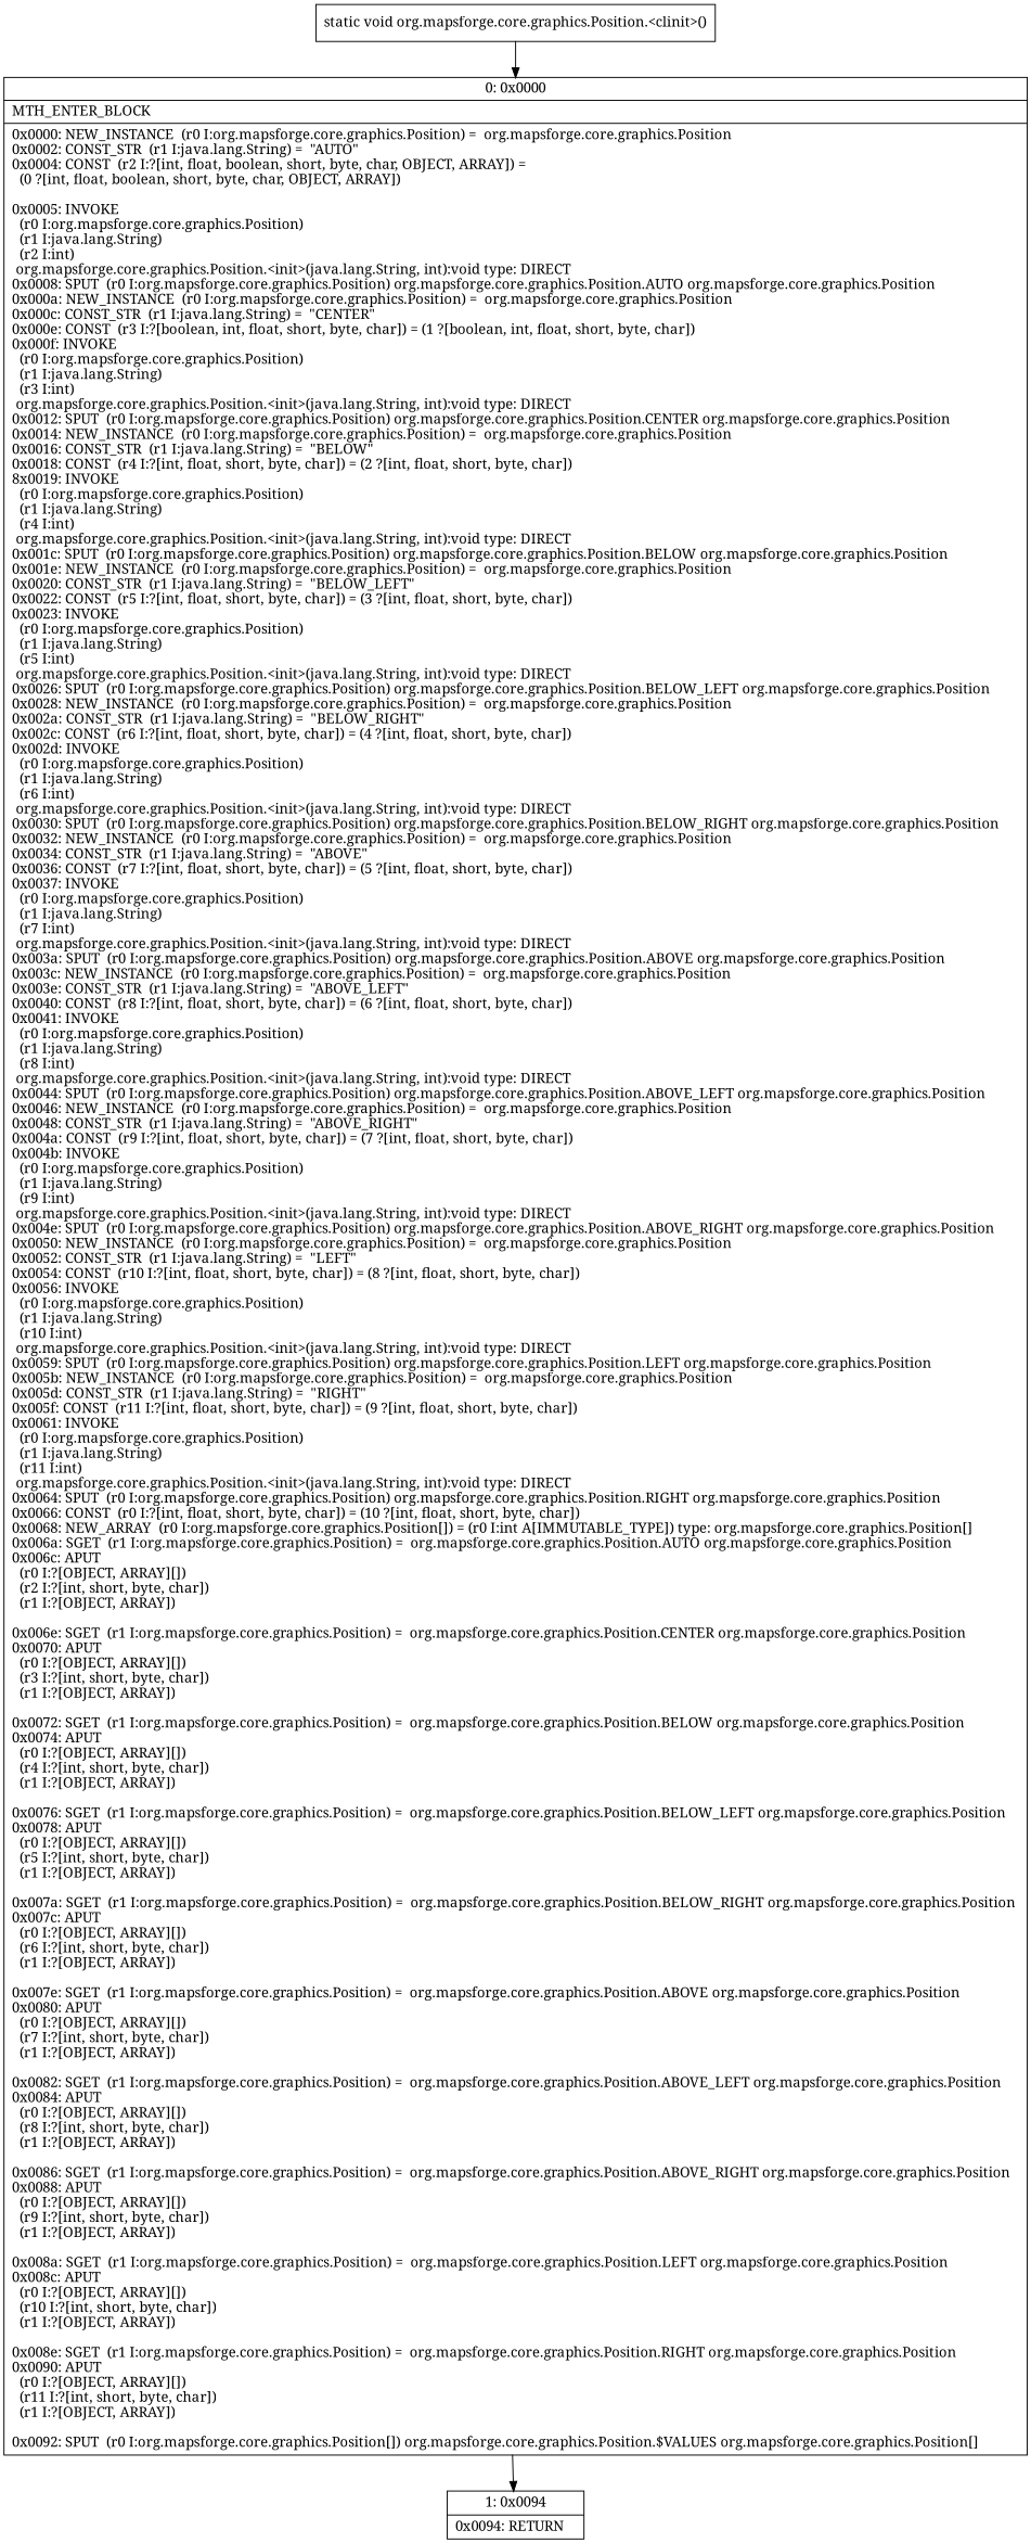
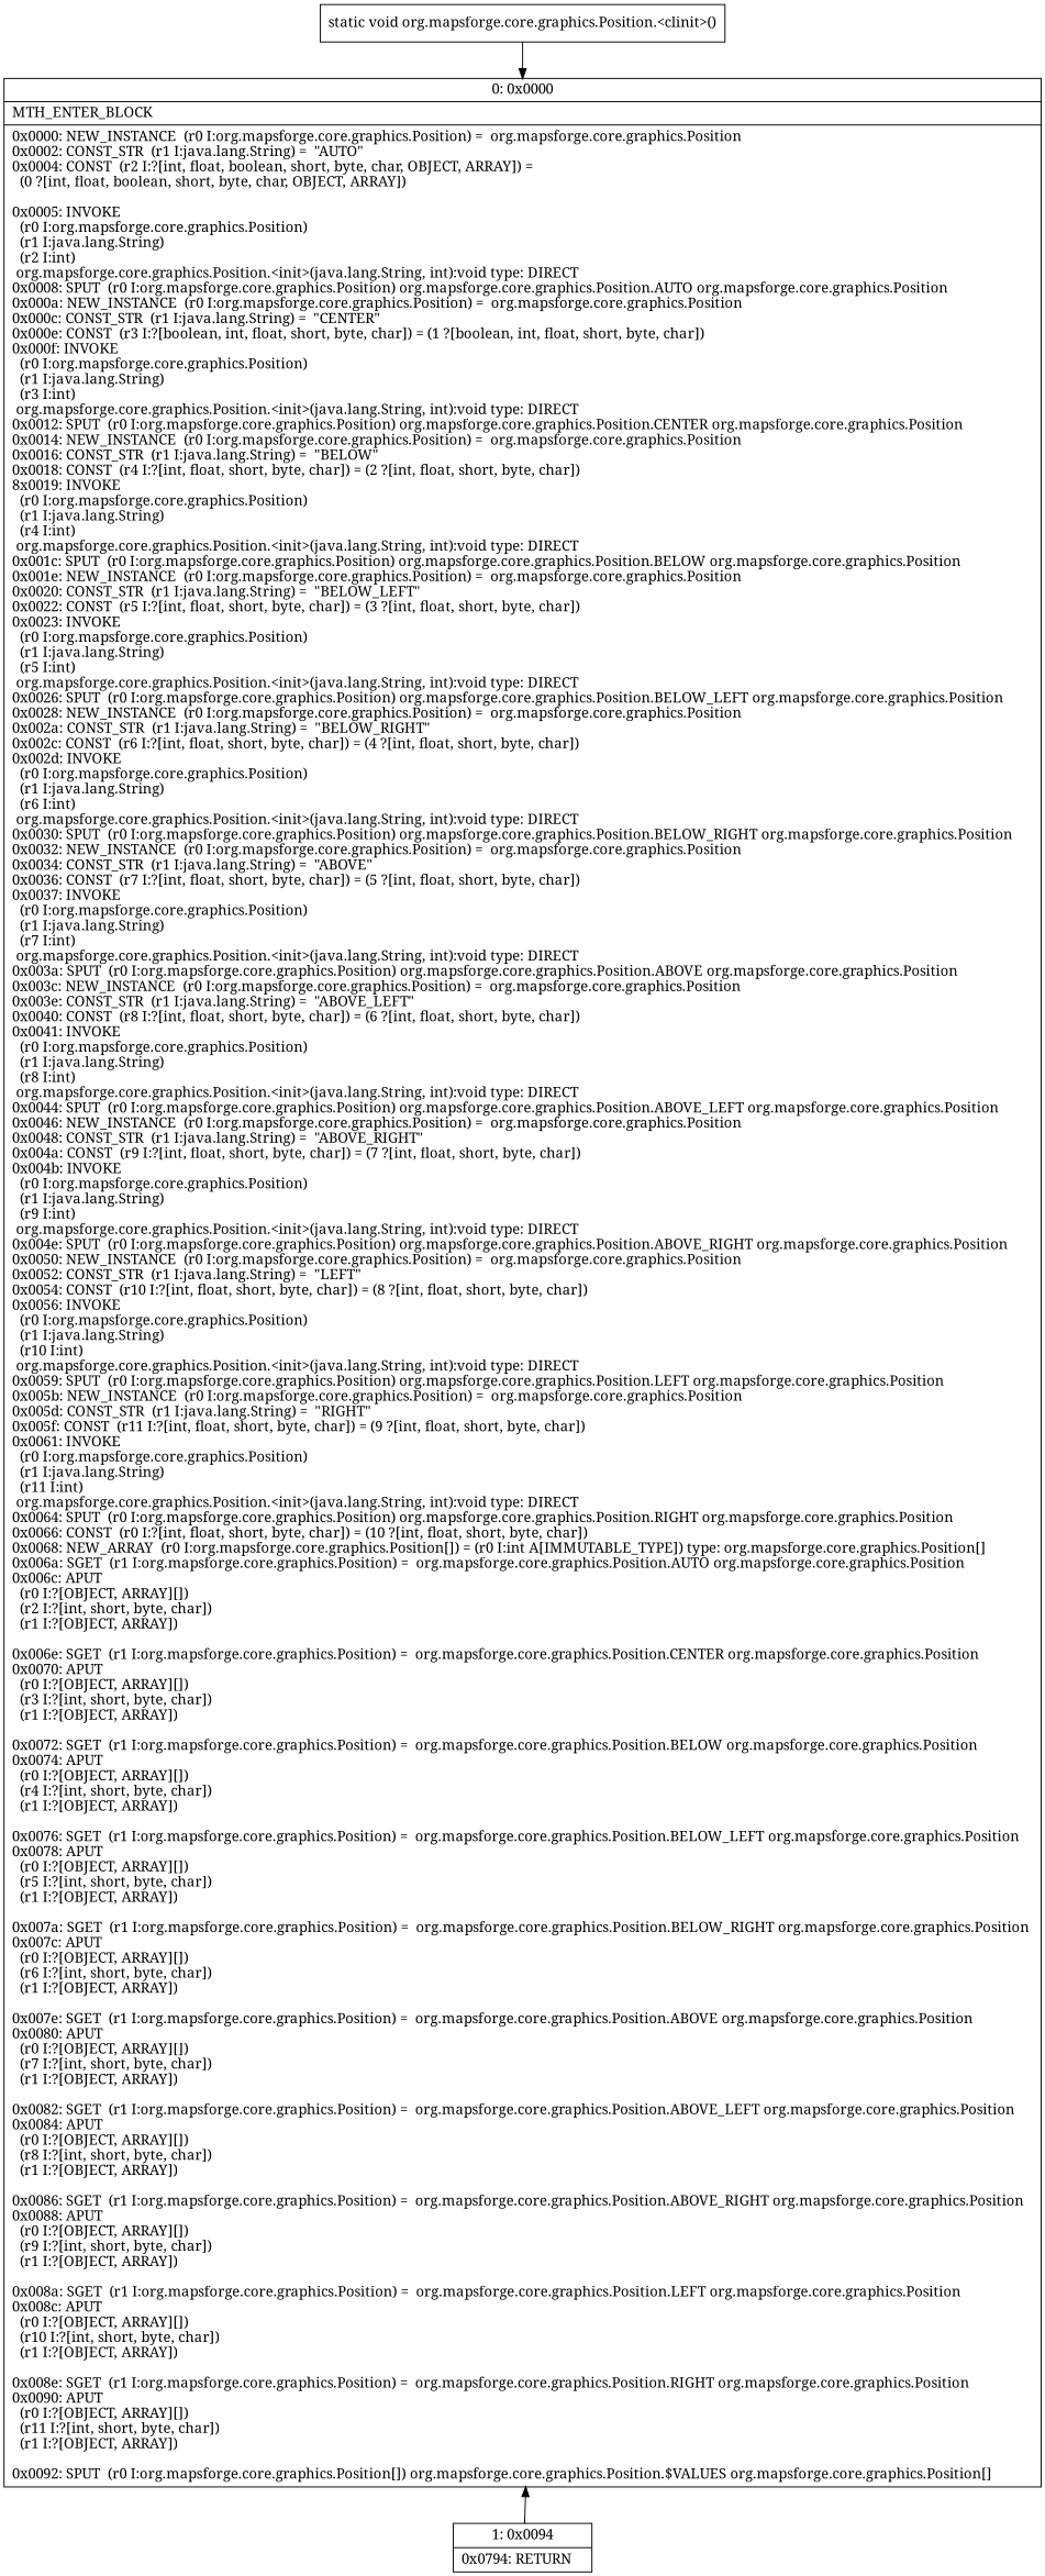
  digraph {
    fontname="Noto Serif"
    node [fontname="Noto Serif" shape=record]
    edge [fontname="Noto Serif"]
    n1 [label="{0\:\ 0x0000|MTH_ENTER_BLOCK\l|0x0000: NEW_INSTANCE  (r0 I:org.mapsforge.core.graphics.Position) =  org.mapsforge.core.graphics.Position \l0x0002: CONST_STR  (r1 I:java.lang.String) =  \"AUTO\" \l0x0004: CONST  (r2 I:?[int, float, boolean, short, byte, char, OBJECT, ARRAY]) = \l  (0 ?[int, float, boolean, short, byte, char, OBJECT, ARRAY])\l \l0x0005: INVOKE  \l  (r0 I:org.mapsforge.core.graphics.Position)\l  (r1 I:java.lang.String)\l  (r2 I:int)\l org.mapsforge.core.graphics.Position.\<init\>(java.lang.String, int):void type: DIRECT \l0x0008: SPUT  (r0 I:org.mapsforge.core.graphics.Position) org.mapsforge.core.graphics.Position.AUTO org.mapsforge.core.graphics.Position \l0x000a: NEW_INSTANCE  (r0 I:org.mapsforge.core.graphics.Position) =  org.mapsforge.core.graphics.Position \l0x000c: CONST_STR  (r1 I:java.lang.String) =  \"CENTER\" \l0x000e: CONST  (r3 I:?[boolean, int, float, short, byte, char]) = (1 ?[boolean, int, float, short, byte, char]) \l0x000f: INVOKE  \l  (r0 I:org.mapsforge.core.graphics.Position)\l  (r1 I:java.lang.String)\l  (r3 I:int)\l org.mapsforge.core.graphics.Position.\<init\>(java.lang.String, int):void type: DIRECT \l0x0012: SPUT  (r0 I:org.mapsforge.core.graphics.Position) org.mapsforge.core.graphics.Position.CENTER org.mapsforge.core.graphics.Position \l0x0014: NEW_INSTANCE  (r0 I:org.mapsforge.core.graphics.Position) =  org.mapsforge.core.graphics.Position \l0x0016: CONST_STR  (r1 I:java.lang.String) =  \"BELOW\" \l0x0018: CONST  (r4 I:?[int, float, short, byte, char]) = (2 ?[int, float, short, byte, char]) \l8x0019: INVOKE  \l  (r0 I:org.mapsforge.core.graphics.Position)\l  (r1 I:java.lang.String)\l  (r4 I:int)\l org.mapsforge.core.graphics.Position.\<init\>(java.lang.String, int):void type: DIRECT \l0x001c: SPUT  (r0 I:org.mapsforge.core.graphics.Position) org.mapsforge.core.graphics.Position.BELOW org.mapsforge.core.graphics.Position \l0x001e: NEW_INSTANCE  (r0 I:org.mapsforge.core.graphics.Position) =  org.mapsforge.core.graphics.Position \l0x0020: CONST_STR  (r1 I:java.lang.String) =  \"BELOW_LEFT\" \l0x0022: CONST  (r5 I:?[int, float, short, byte, char]) = (3 ?[int, float, short, byte, char]) \l0x0023: INVOKE  \l  (r0 I:org.mapsforge.core.graphics.Position)\l  (r1 I:java.lang.String)\l  (r5 I:int)\l org.mapsforge.core.graphics.Position.\<init\>(java.lang.String, int):void type: DIRECT \l0x0026: SPUT  (r0 I:org.mapsforge.core.graphics.Position) org.mapsforge.core.graphics.Position.BELOW_LEFT org.mapsforge.core.graphics.Position \l0x0028: NEW_INSTANCE  (r0 I:org.mapsforge.core.graphics.Position) =  org.mapsforge.core.graphics.Position \l0x002a: CONST_STR  (r1 I:java.lang.String) =  \"BELOW_RIGHT\" \l0x002c: CONST  (r6 I:?[int, float, short, byte, char]) = (4 ?[int, float, short, byte, char]) \l0x002d: INVOKE  \l  (r0 I:org.mapsforge.core.graphics.Position)\l  (r1 I:java.lang.String)\l  (r6 I:int)\l org.mapsforge.core.graphics.Position.\<init\>(java.lang.String, int):void type: DIRECT \l0x0030: SPUT  (r0 I:org.mapsforge.core.graphics.Position) org.mapsforge.core.graphics.Position.BELOW_RIGHT org.mapsforge.core.graphics.Position \l0x0032: NEW_INSTANCE  (r0 I:org.mapsforge.core.graphics.Position) =  org.mapsforge.core.graphics.Position \l0x0034: CONST_STR  (r1 I:java.lang.String) =  \"ABOVE\" \l0x0036: CONST  (r7 I:?[int, float, short, byte, char]) = (5 ?[int, float, short, byte, char]) \l0x0037: INVOKE  \l  (r0 I:org.mapsforge.core.graphics.Position)\l  (r1 I:java.lang.String)\l  (r7 I:int)\l org.mapsforge.core.graphics.Position.\<init\>(java.lang.String, int):void type: DIRECT \l0x003a: SPUT  (r0 I:org.mapsforge.core.graphics.Position) org.mapsforge.core.graphics.Position.ABOVE org.mapsforge.core.graphics.Position \l0x003c: NEW_INSTANCE  (r0 I:org.mapsforge.core.graphics.Position) =  org.mapsforge.core.graphics.Position \l0x003e: CONST_STR  (r1 I:java.lang.String) =  \"ABOVE_LEFT\" \l0x0040: CONST  (r8 I:?[int, float, short, byte, char]) = (6 ?[int, float, short, byte, char]) \l0x0041: INVOKE  \l  (r0 I:org.mapsforge.core.graphics.Position)\l  (r1 I:java.lang.String)\l  (r8 I:int)\l org.mapsforge.core.graphics.Position.\<init\>(java.lang.String, int):void type: DIRECT \l0x0044: SPUT  (r0 I:org.mapsforge.core.graphics.Position) org.mapsforge.core.graphics.Position.ABOVE_LEFT org.mapsforge.core.graphics.Position \l0x0046: NEW_INSTANCE  (r0 I:org.mapsforge.core.graphics.Position) =  org.mapsforge.core.graphics.Position \l0x0048: CONST_STR  (r1 I:java.lang.String) =  \"ABOVE_RIGHT\" \l0x004a: CONST  (r9 I:?[int, float, short, byte, char]) = (7 ?[int, float, short, byte, char]) \l0x004b: INVOKE  \l  (r0 I:org.mapsforge.core.graphics.Position)\l  (r1 I:java.lang.String)\l  (r9 I:int)\l org.mapsforge.core.graphics.Position.\<init\>(java.lang.String, int):void type: DIRECT \l0x004e: SPUT  (r0 I:org.mapsforge.core.graphics.Position) org.mapsforge.core.graphics.Position.ABOVE_RIGHT org.mapsforge.core.graphics.Position \l0x0050: NEW_INSTANCE  (r0 I:org.mapsforge.core.graphics.Position) =  org.mapsforge.core.graphics.Position \l0x0052: CONST_STR  (r1 I:java.lang.String) =  \"LEFT\" \l0x0054: CONST  (r10 I:?[int, float, short, byte, char]) = (8 ?[int, float, short, byte, char]) \l0x0056: INVOKE  \l  (r0 I:org.mapsforge.core.graphics.Position)\l  (r1 I:java.lang.String)\l  (r10 I:int)\l org.mapsforge.core.graphics.Position.\<init\>(java.lang.String, int):void type: DIRECT \l0x0059: SPUT  (r0 I:org.mapsforge.core.graphics.Position) org.mapsforge.core.graphics.Position.LEFT org.mapsforge.core.graphics.Position \l0x005b: NEW_INSTANCE  (r0 I:org.mapsforge.core.graphics.Position) =  org.mapsforge.core.graphics.Position \l0x005d: CONST_STR  (r1 I:java.lang.String) =  \"RIGHT\" \l0x005f: CONST  (r11 I:?[int, float, short, byte, char]) = (9 ?[int, float, short, byte, char]) \l0x0061: INVOKE  \l  (r0 I:org.mapsforge.core.graphics.Position)\l  (r1 I:java.lang.String)\l  (r11 I:int)\l org.mapsforge.core.graphics.Position.\<init\>(java.lang.String, int):void type: DIRECT \l0x0064: SPUT  (r0 I:org.mapsforge.core.graphics.Position) org.mapsforge.core.graphics.Position.RIGHT org.mapsforge.core.graphics.Position \l0x0066: CONST  (r0 I:?[int, float, short, byte, char]) = (10 ?[int, float, short, byte, char]) \l0x0068: NEW_ARRAY  (r0 I:org.mapsforge.core.graphics.Position[]) = (r0 I:int A[IMMUTABLE_TYPE]) type: org.mapsforge.core.graphics.Position[] \l0x006a: SGET  (r1 I:org.mapsforge.core.graphics.Position) =  org.mapsforge.core.graphics.Position.AUTO org.mapsforge.core.graphics.Position \l0x006c: APUT  \l  (r0 I:?[OBJECT, ARRAY][])\l  (r2 I:?[int, short, byte, char])\l  (r1 I:?[OBJECT, ARRAY])\l \l0x006e: SGET  (r1 I:org.mapsforge.core.graphics.Position) =  org.mapsforge.core.graphics.Position.CENTER org.mapsforge.core.graphics.Position \l0x0070: APUT  \l  (r0 I:?[OBJECT, ARRAY][])\l  (r3 I:?[int, short, byte, char])\l  (r1 I:?[OBJECT, ARRAY])\l \l0x0072: SGET  (r1 I:org.mapsforge.core.graphics.Position) =  org.mapsforge.core.graphics.Position.BELOW org.mapsforge.core.graphics.Position \l0x0074: APUT  \l  (r0 I:?[OBJECT, ARRAY][])\l  (r4 I:?[int, short, byte, char])\l  (r1 I:?[OBJECT, ARRAY])\l \l0x0076: SGET  (r1 I:org.mapsforge.core.graphics.Position) =  org.mapsforge.core.graphics.Position.BELOW_LEFT org.mapsforge.core.graphics.Position \l0x0078: APUT  \l  (r0 I:?[OBJECT, ARRAY][])\l  (r5 I:?[int, short, byte, char])\l  (r1 I:?[OBJECT, ARRAY])\l \l0x007a: SGET  (r1 I:org.mapsforge.core.graphics.Position) =  org.mapsforge.core.graphics.Position.BELOW_RIGHT org.mapsforge.core.graphics.Position \l0x007c: APUT  \l  (r0 I:?[OBJECT, ARRAY][])\l  (r6 I:?[int, short, byte, char])\l  (r1 I:?[OBJECT, ARRAY])\l \l0x007e: SGET  (r1 I:org.mapsforge.core.graphics.Position) =  org.mapsforge.core.graphics.Position.ABOVE org.mapsforge.core.graphics.Position \l0x0080: APUT  \l  (r0 I:?[OBJECT, ARRAY][])\l  (r7 I:?[int, short, byte, char])\l  (r1 I:?[OBJECT, ARRAY])\l \l0x0082: SGET  (r1 I:org.mapsforge.core.graphics.Position) =  org.mapsforge.core.graphics.Position.ABOVE_LEFT org.mapsforge.core.graphics.Position \l0x0084: APUT  \l  (r0 I:?[OBJECT, ARRAY][])\l  (r8 I:?[int, short, byte, char])\l  (r1 I:?[OBJECT, ARRAY])\l \l0x0086: SGET  (r1 I:org.mapsforge.core.graphics.Position) =  org.mapsforge.core.graphics.Position.ABOVE_RIGHT org.mapsforge.core.graphics.Position \l0x0088: APUT  \l  (r0 I:?[OBJECT, ARRAY][])\l  (r9 I:?[int, short, byte, char])\l  (r1 I:?[OBJECT, ARRAY])\l \l0x008a: SGET  (r1 I:org.mapsforge.core.graphics.Position) =  org.mapsforge.core.graphics.Position.LEFT org.mapsforge.core.graphics.Position \l0x008c: APUT  \l  (r0 I:?[OBJECT, ARRAY][])\l  (r10 I:?[int, short, byte, char])\l  (r1 I:?[OBJECT, ARRAY])\l \l0x008e: SGET  (r1 I:org.mapsforge.core.graphics.Position) =  org.mapsforge.core.graphics.Position.RIGHT org.mapsforge.core.graphics.Position \l0x0090: APUT  \l  (r0 I:?[OBJECT, ARRAY][])\l  (r11 I:?[int, short, byte, char])\l  (r1 I:?[OBJECT, ARRAY])\l \l0x0092: SPUT  (r0 I:org.mapsforge.core.graphics.Position[]) org.mapsforge.core.graphics.Position.$VALUES org.mapsforge.core.graphics.Position[] \l}"]
-   n2 [label="{1\:\ 0x0094|0x0094: RETURN   \l}"]
+   n2 [label="{1\:\ 0x0094|0x0794: RETURN   \l}"]
    n3 [label="{static void org.mapsforge.core.graphics.Position.\<clinit\>() }"]
-   n1 -> n2
+   n2 -> n1
    n3 -> n1
  }
